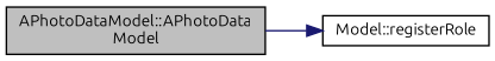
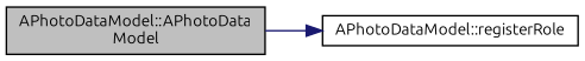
  digraph {
    rankdir=LR
    fontname=Ubuntu
    node [color=black fontname=Ubuntu fontsize=10 shape=record style=filled]
    n1 [fillcolor=grey75 fontcolor=black height=0.2 label="APhotoDataModel::APhotoData\lModel" width=0.4]
-   n2 [fillcolor=white height=0.2 label="Model::registerRole" width=0.4]
+   n2 [fillcolor=white height=0.2 label="APhotoDataModel::registerRole" width=0.4]
    n1 -> n2 [color=midnightblue fontname=Ubuntu fontsize=10 labelfontname=Helvetica labelfontsize=10 style=solid]
  }
